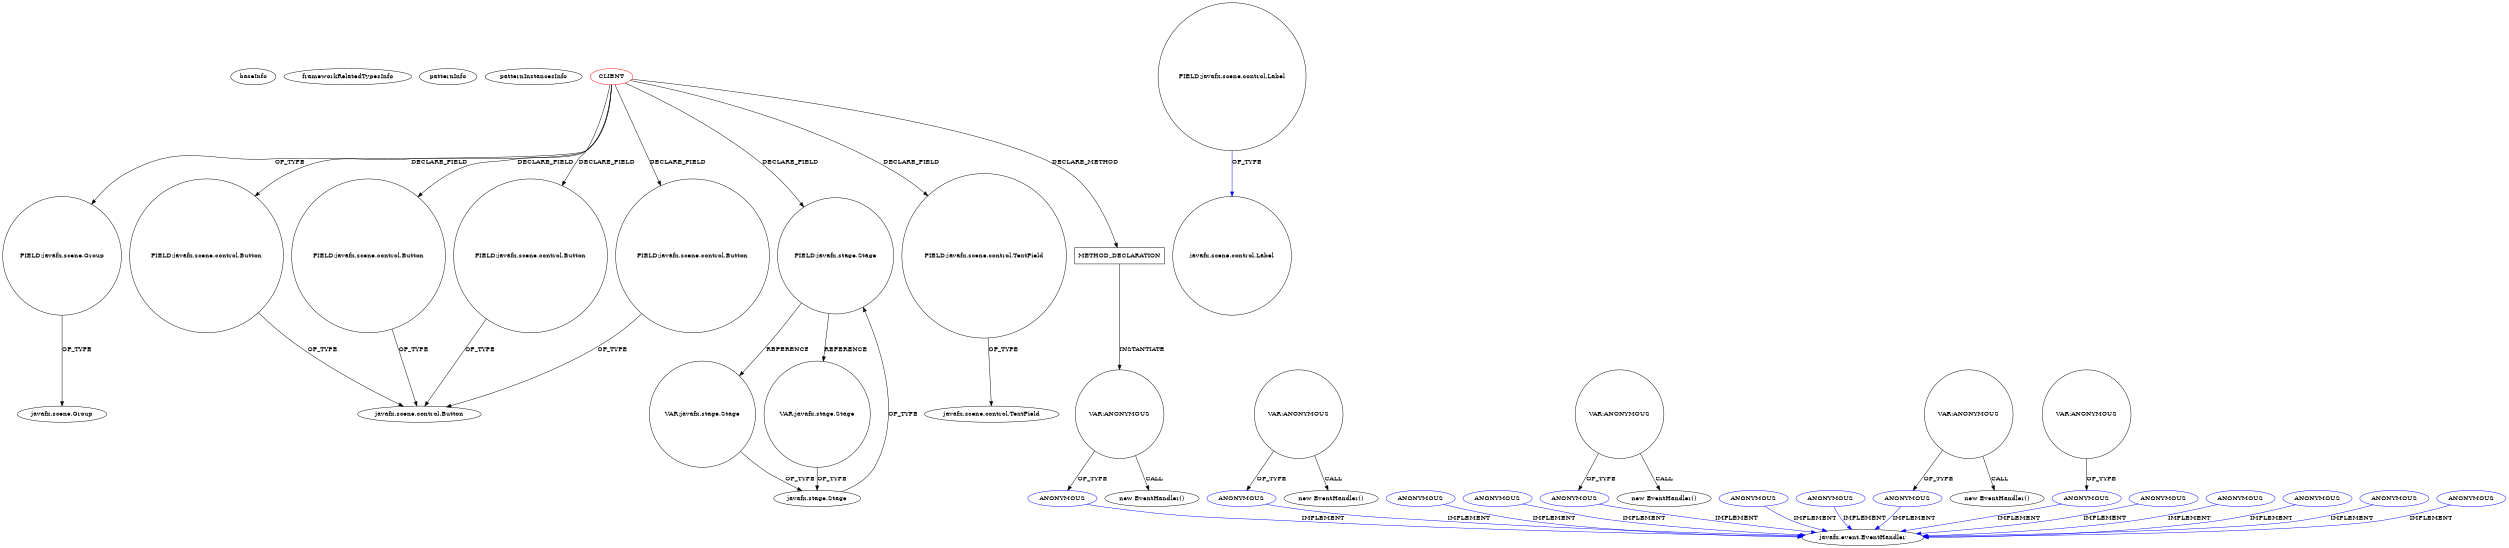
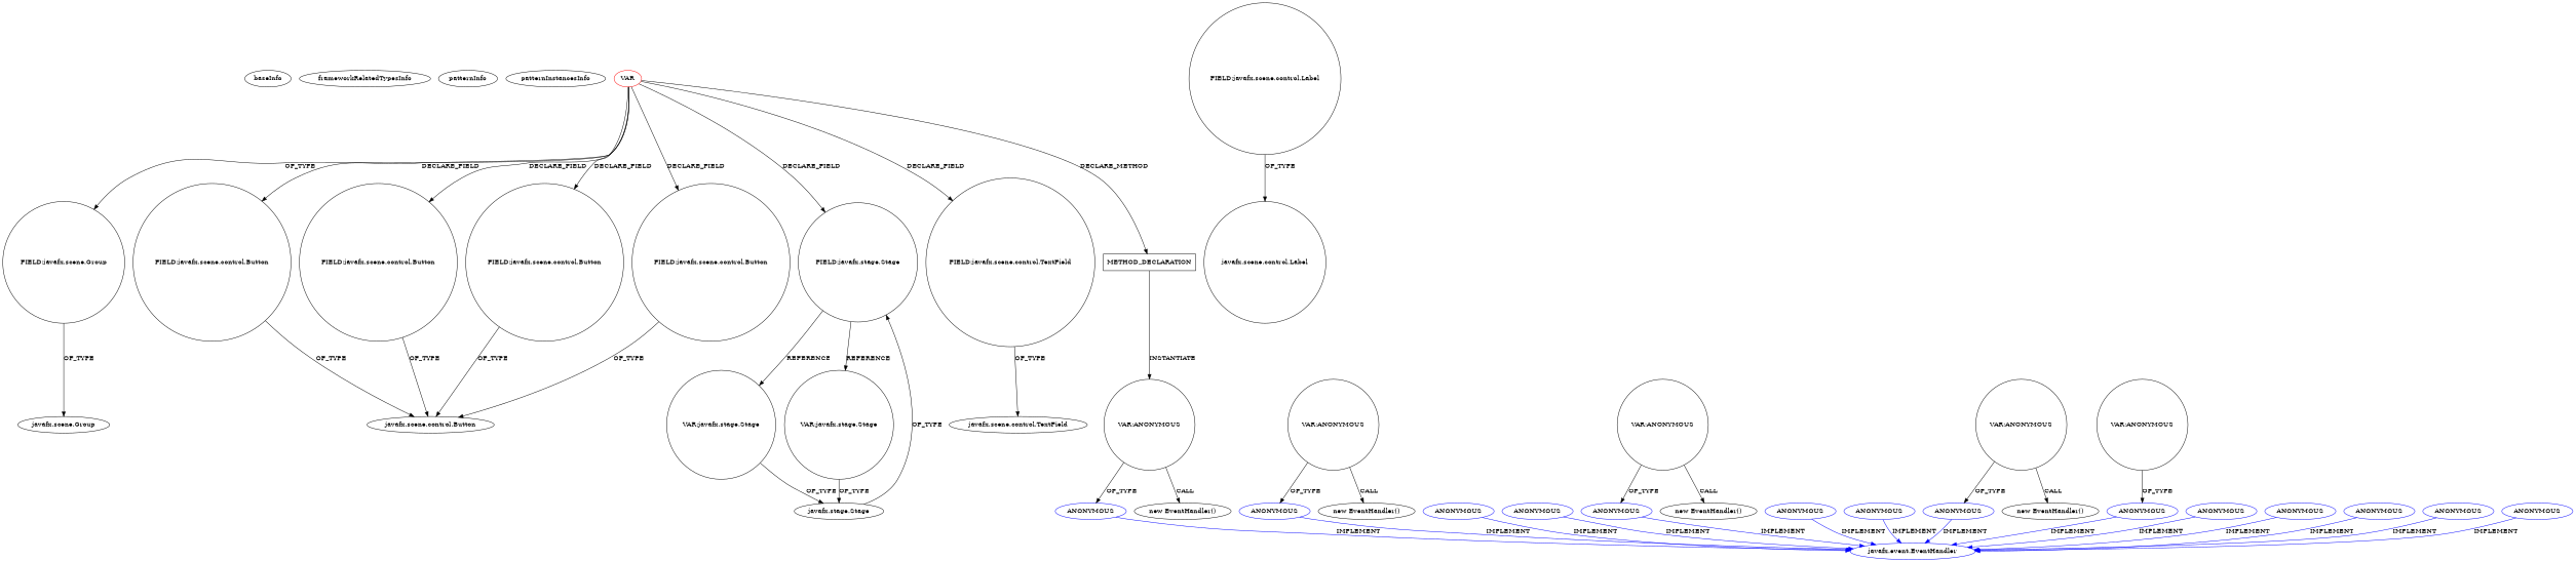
  digraph {
    node [isFrameworkType=false vertexType=REFERENCE_ANONYMOUS_DECLARATION]
    baseInfo [category=pattern graphId=1425 isAnonymous=false possibleRelation=false isFrameworkType="" vertexType=""]
    frameworkRelatedTypesInfo [isFrameworkType="" vertexType=""]
    patternInfo [frequency=2.0 patternRootClient=0 isFrameworkType="" vertexType=""]
    patternInstancesInfo [0="joelburget-miftiwac~/joelburget-miftiwac/miftiwac-master/src/Dynamic_page.java~Dynamic_page~3333" 1="didygo-gce-display~/didygo-gce-display/gce-display-master/src/proto1/DashBoard.java~DashBoard~2407" isFrameworkType="" vertexType=""]
    n5 [label="FIELD:javafx.scene.Group" shape=circle vertexType=FIELD_DECLARATION]
    n6 [label="javafx.scene.Group" vertexType=FRAMEWORK_CLASS_TYPE]
-   n7 [color=red label=CLIENT vertexType=ROOT_CLIENT_CLASS_DECLARATION]
+   n7 [color=red label=VAR vertexType=ROOT_CLIENT_CLASS_DECLARATION]
    n8 [label="FIELD:javafx.scene.control.Button" shape=circle vertexType=FIELD_DECLARATION]
    n9 [label="FIELD:javafx.scene.control.Button" shape=circle vertexType=FIELD_DECLARATION]
    n10 [label="FIELD:javafx.scene.control.Button" shape=circle vertexType=FIELD_DECLARATION]
    n11 [label="FIELD:javafx.scene.control.Button" shape=circle vertexType=FIELD_DECLARATION]
    n12 [label="FIELD:javafx.stage.Stage" shape=circle vertexType=FIELD_DECLARATION]
    n13 [label="FIELD:javafx.scene.control.TextField" shape=circle vertexType=FIELD_DECLARATION]
    n14 [label=METHOD_DECLARATION shape=box vertexType=CLIENT_METHOD_DECLARATION]
    n15 [label="javafx.scene.control.Button" vertexType=FRAMEWORK_CLASS_TYPE]
    n16 [label="VAR:javafx.stage.Stage" shape=circle vertexType=VARIABLE_EXPRESION]
    n17 [label="VAR:javafx.stage.Stage" shape=circle vertexType=VARIABLE_EXPRESION]
    n18 [label="FIELD:javafx.scene.control.Label" shape=circle vertexType=FIELD_DECLARATION]
    n19 [label="javafx.scene.control.Label" shape=circle vertexType=FRAMEWORK_CLASS_TYPE]
    n20 [label="javafx.scene.control.TextField" vertexType=FRAMEWORK_CLASS_TYPE]
    n21 [label="VAR:ANONYMOUS" shape=circle vertexType=VARIABLE_EXPRESION]
    n22 [label="javafx.stage.Stage" vertexType=FRAMEWORK_CLASS_TYPE]
    n23 [color=blue label=ANONYMOUS]
    n24 [label="new EventHandler()" vertexType=CONSTRUCTOR_CALL]
-   n25 [label="javafx.event.EventHandler" vertexType=FRAMEWORK_INTERFACE_TYPE]
+   n25 [label="javafx.event.EventHandler" vertexType=FRAMEWORK_INTERFACE_TYPE color=blue]
    n26 [color=blue label=ANONYMOUS]
    n27 [color=blue label=ANONYMOUS]
    n28 [color=blue label=ANONYMOUS]
    n29 [color=blue label=ANONYMOUS]
    n30 [color=blue label=ANONYMOUS]
    n31 [color=blue label=ANONYMOUS]
    n32 [color=blue label=ANONYMOUS]
    n33 [color=blue label=ANONYMOUS]
    n34 [color=blue label=ANONYMOUS]
    n35 [color=blue label=ANONYMOUS]
    n36 [color=blue label=ANONYMOUS]
    n37 [color=blue label=ANONYMOUS]
    n38 [color=blue label=ANONYMOUS]
    n39 [label="VAR:ANONYMOUS" shape=circle vertexType=VARIABLE_EXPRESION]
    n40 [label="new EventHandler()" vertexType=CONSTRUCTOR_CALL]
    n41 [label="VAR:ANONYMOUS" shape=circle vertexType=VARIABLE_EXPRESION]
    n42 [label="new EventHandler()" vertexType=CONSTRUCTOR_CALL]
    n43 [label="VAR:ANONYMOUS" shape=circle vertexType=VARIABLE_EXPRESION]
    n44 [label="new EventHandler()" vertexType=CONSTRUCTOR_CALL]
    n45 [label="VAR:ANONYMOUS" shape=circle vertexType=VARIABLE_EXPRESION]
    n5 -> n6 [label=OF_TYPE]
    n7 -> n5 [label=OF_TYPE]
    n7 -> n8 [label=DECLARE_FIELD]
    n7 -> n9 [label=DECLARE_FIELD]
    n7 -> n10 [label=DECLARE_FIELD]
    n7 -> n11 [label=DECLARE_FIELD]
    n7 -> n12 [label=DECLARE_FIELD]
    n7 -> n13 [label=DECLARE_FIELD]
    n7 -> n14 [label=DECLARE_METHOD]
    n8 -> n15 [label=OF_TYPE]
    n9 -> n15 [label=OF_TYPE]
    n10 -> n15 [label=OF_TYPE]
    n11 -> n15 [label=OF_TYPE]
    n12 -> n16 [label=REFERENCE]
    n12 -> n17 [label=REFERENCE]
    n13 -> n20 [label=OF_TYPE]
    n14 -> n21 [label=INSTANTIATE]
    n16 -> n22 [label=OF_TYPE]
    n17 -> n22 [label=OF_TYPE]
-   n18 -> n19 [label=OF_TYPE color=blue]
+   n18 -> n19 [label=OF_TYPE]
    n21 -> n23 [label=OF_TYPE]
    n21 -> n24 [label=CALL]
    n22 -> n12 [label=OF_TYPE]
    n23 -> n25 [color=blue label=IMPLEMENT]
    n26 -> n25 [color=blue label=IMPLEMENT]
    n27 -> n25 [color=blue label=IMPLEMENT]
    n28 -> n25 [color=blue label=IMPLEMENT]
    n29 -> n25 [color=blue label=IMPLEMENT]
    n30 -> n25 [color=blue label=IMPLEMENT]
    n31 -> n25 [color=blue label=IMPLEMENT]
    n32 -> n25 [color=blue label=IMPLEMENT]
    n33 -> n25 [color=blue label=IMPLEMENT]
    n34 -> n25 [color=blue label=IMPLEMENT]
    n35 -> n25 [color=blue label=IMPLEMENT]
    n36 -> n25 [color=blue label=IMPLEMENT]
    n37 -> n25 [color=blue label=IMPLEMENT]
    n38 -> n25 [color=blue label=IMPLEMENT]
    n39 -> n26 [label=OF_TYPE]
    n39 -> n40 [label=CALL]
    n41 -> n29 [label=OF_TYPE]
    n41 -> n42 [label=CALL]
    n43 -> n32 [label=OF_TYPE]
    n43 -> n44 [label=CALL]
    n45 -> n33 [label=OF_TYPE]
  }
